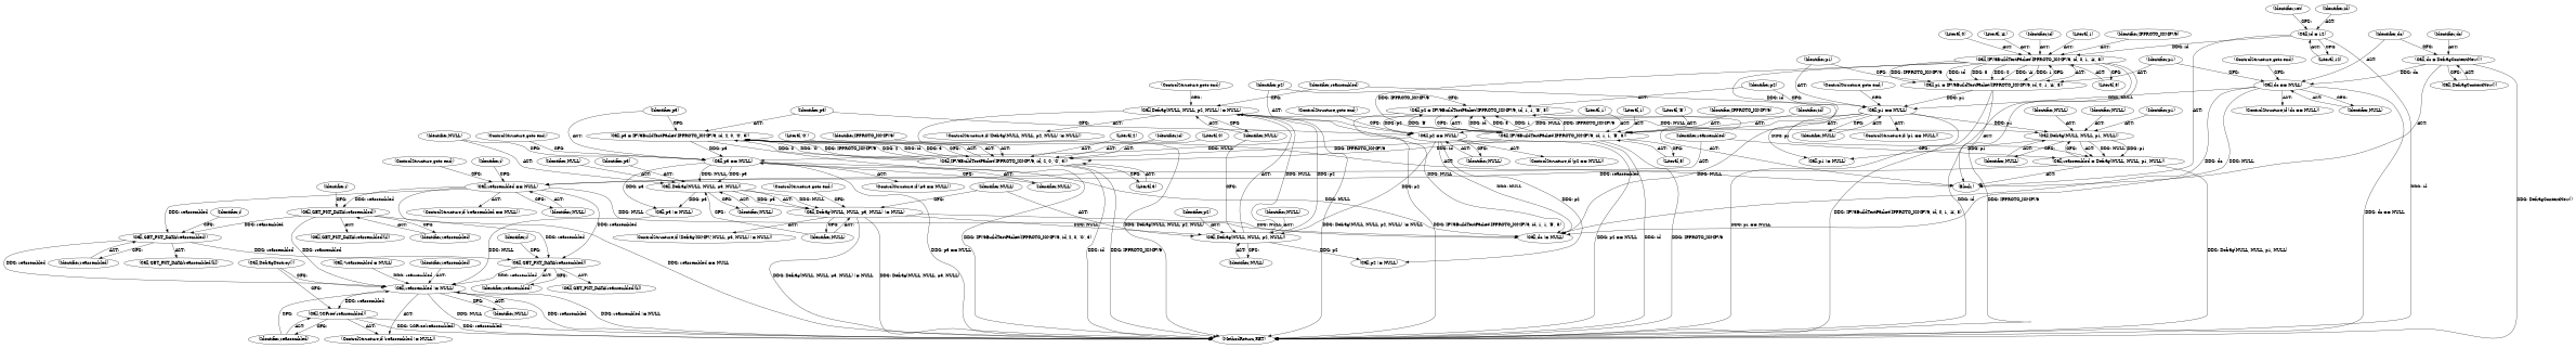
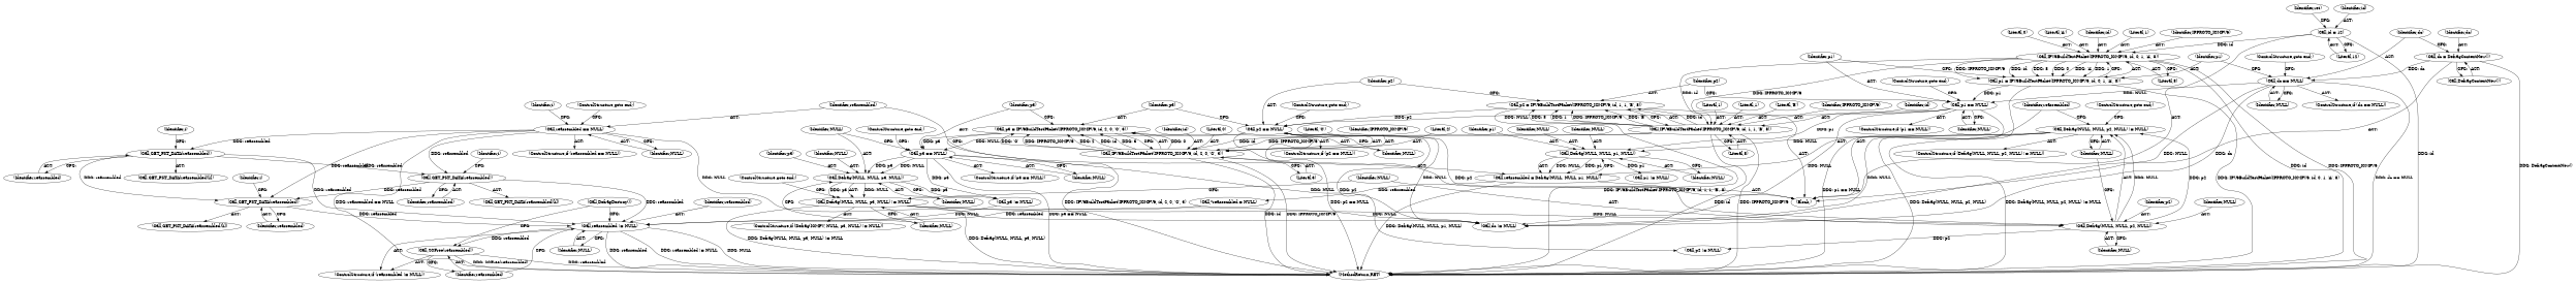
  digraph {
    n1 [label="(Call,GET_PKT_DATA(reassembled))"]
    n2 [label="(Call,reassembled != NULL)"]
    n3 [label="(Call,GET_PKT_DATA(reassembled)[i])"]
    n4 [label="(Identifier,reassembled)"]
    n5 [label="(MethodReturn,RET)"]
    n6 [label="(Call,SCFree(reassembled))"]
    n7 [label="(ControlStructure,if (reassembled != NULL))"]
    n8 [label="(Identifier,NULL)"]
    n9 [label="(Call,GET_PKT_DATA(reassembled))"]
    n10 [label="(Identifier,reassembled)"]
    n11 [label="(Call,GET_PKT_DATA(reassembled)[i])"]
    n12 [label="(Call,GET_PKT_DATA(reassembled))"]
    n13 [label="(Call,GET_PKT_DATA(reassembled)[i])"]
    n14 [label="(Identifier,reassembled)"]
    n15 [label="(Call,reassembled == NULL)"]
    n16 [label="(Call,dc != NULL)"]
    n17 [label="(ControlStructure,if (reassembled == NULL))"]
    n18 [label="(Identifier,NULL)"]
    n19 [label="(Call,reassembled = Defrag(NULL, NULL, p1, NULL))"]
    n20 [label="(Call,Defrag(NULL, NULL, p1, NULL))"]
    n21 [label="(Block,)"]
    n22 [label="(Call,p1 != NULL)"]
    n23 [label="(Identifier,NULL)"]
    n24 [label="(Call,Defrag(NULL, NULL, p2, NULL) != NULL)"]
    n25 [label="(Identifier,NULL)"]
    n26 [label="(ControlStructure,if (Defrag(NULL, NULL, p2, NULL) != NULL))"]
    n27 [label="(Call,Defrag(NULL, NULL, p2, NULL))"]
    n28 [label="(Identifier,NULL)"]
    n29 [label="(Call,p2 != NULL)"]
    n30 [label="(Call,Defrag(NULL, NULL, p3, NULL) != NULL)"]
    n31 [label="(Identifier,NULL)"]
    n32 [label="(ControlStructure,if (Defrag(ICMPV, NULL, p3, NULL) != NULL))"]
    n33 [label="(Call,Defrag(NULL, NULL, p3, NULL))"]
    n34 [label="(Identifier,NULL)"]
    n35 [label="(Call,p3 != NULL)"]
    n36 [label="(Call,p3 == NULL)"]
    n37 [label="(ControlStructure,if (p3 == NULL))"]
    n38 [label="(Identifier,NULL)"]
    n39 [label="(Call,p3 = IPV6BuildTestPacket(IPPROTO_ICMPV6, id, 2, 0, 'C', 3))"]
    n40 [label="(Call,IPV6BuildTestPacket(IPPROTO_ICMPV6, id, 2, 0, 'C', 3))"]
    n41 [label="(Literal,3)"]
    n42 [label="(Call,IPV6BuildTestPacket(IPPROTO_ICMPV6, id, 1, 1, 'B', 8))"]
    n43 [label="(Call,p2 = IPV6BuildTestPacket(IPPROTO_ICMPV6, id, 1, 1, 'B', 8))"]
    n44 [label="(Literal,8)"]
    n45 [label="(Call,p2 == NULL)"]
    n46 [label="(Call,IPV6BuildTestPacket(IPPROTO_ICMPV6, id, 0, 1, 'A', 8))"]
    n47 [label="(Call,p1 = IPV6BuildTestPacket(IPPROTO_ICMPV6, id, 0, 1, 'A', 8))"]
    n48 [label="(Literal,8)"]
    n49 [label="(Call,p1 == NULL)"]
    n50 [label="(Call,id = 12)"]
    n51 [label="(Literal,12)"]
    n52 [label="(Identifier,NULL)"]
    n53 [label="(ControlStructure,if (p2 == NULL))"]
    n54 [label="(ControlStructure,if (p1 == NULL))"]
    n55 [label="(Identifier,NULL)"]
    n56 [label="(Call,dc == NULL)"]
    n57 [label="(ControlStructure,if (dc == NULL))"]
    n58 [label="(Identifier,NULL)"]
    n59 [label="(Call,dc = DefragContextNew())"]
    n60 [label="(Call,DefragContextNew())"]
    n61 [label="(Identifier,reassembled)"]
    n62 [label="(Identifier,p1)"]
    n63 [label="(Identifier,p3)"]
    n64 [label="(Literal,1)"]
    n65 [label="(Literal,1)"]
    n66 [label="(Identifier,NULL)"]
    n67 [label="(ControlStructure,goto end;)"]
    n68 [label="(Identifier,p2)"]
    n69 [label="(Identifier,reassembled)"]
    n70 [label="(ControlStructure,goto end;)"]
    n71 [label="(Identifier,NULL)"]
    n72 [label="(Literal,'C')"]
    n73 [label="(Identifier,reassembled)"]
    n74 [label="(Identifier,ret)"]
    n75 [label="(Identifier,NULL)"]
    n76 [label="(Identifier,IPPROTO_ICMPV6)"]
    n77 [label="(Literal,1)"]
    n78 [label="(Identifier,i)"]
    n79 [label="(Identifier,IPPROTO_ICMPV6)"]
    n80 [label="(Identifier,i)"]
    n81 [label="(ControlStructure,goto end;)"]
    n82 [label="(Identifier,p3)"]
    n83 [label="(Call,*reassembled = NULL)"]
    n84 [label="(ControlStructure,goto end;)"]
    n85 [label="(Literal,'B')"]
    n86 [label="(Identifier,p1)"]
    n87 [label="(Identifier,IPPROTO_ICMPV6)"]
    n88 [label="(Identifier,dc)"]
    n89 [label="(Identifier,NULL)"]
    n90 [label="(Identifier,p1)"]
    n91 [label="(Identifier,i)"]
    n92 [label="(Identifier,id)"]
    n93 [label="(Literal,2)"]
    n94 [label="(ControlStructure,goto end;)"]
    n95 [label="(Identifier,NULL)"]
    n96 [label="(Identifier,id)"]
    n97 [label="(ControlStructure,goto end;)"]
    n98 [label="(Identifier,p3)"]
    n99 [label="(Literal,0)"]
    n100 [label="(Literal,'A')"]
    n101 [label="(Identifier,dc)"]
    n102 [label="(ControlStructure,goto end;)"]
    n103 [label="(Identifier,i)"]
    n104 [label="(Identifier,reassembled)"]
    n105 [label="(Identifier,id)"]
    n106 [label="(Identifier,id)"]
    n107 [label="(Identifier,NULL)"]
    n108 [label="(Literal,0)"]
    n109 [label="(Identifier,p2)"]
    n110 [label="(Call,DefragDestroy())"]
    n111 [label="(Identifier,p2)"]
    n1 -> n2 [label="DDG: reassembled"]
    n1 -> n3 [label="AST: "]
    n1 -> n4 [label="CFG: "]
    n2 -> n5 [label="DDG: reassembled != NULL"]
    n2 -> n5 [label="DDG: NULL"]
    n2 -> n5 [label="DDG: reassembled"]
    n2 -> n6 [label="DDG: reassembled"]
    n2 -> n7 [label="AST: "]
    n2 -> n8 [label="CFG: "]
    n4 -> n1 [label="AST: "]
    n6 -> n5 [label="DDG: reassembled"]
    n6 -> n5 [label="DDG: SCFree(reassembled)"]
    n6 -> n7 [label="AST: "]
    n6 -> n61 [label="CFG: "]
    n8 -> n2 [label="AST: "]
    n9 -> n1 [label="DDG: reassembled"]
    n9 -> n2 [label="DDG: reassembled"]
    n9 -> n10 [label="CFG: "]
    n9 -> n11 [label="AST: "]
    n10 -> n9 [label="AST: "]
    n12 -> n1 [label="DDG: reassembled"]
    n12 -> n2 [label="DDG: reassembled"]
    n12 -> n9 [label="DDG: reassembled"]
    n12 -> n13 [label="AST: "]
    n12 -> n14 [label="CFG: "]
    n14 -> n12 [label="AST: "]
    n15 -> n1 [label="DDG: reassembled"]
    n15 -> n5 [label="DDG: reassembled == NULL"]
    n15 -> n9 [label="DDG: reassembled"]
    n15 -> n12 [label="DDG: reassembled"]
    n15 -> n16 [label="DDG: NULL"]
    n15 -> n17 [label="AST: "]
    n15 -> n18 [label="CFG: "]
    n18 -> n15 [label="AST: "]
    n19 -> n5 [label="DDG: Defrag(NULL, NULL, p1, NULL)"]
-   n19 -> n15 [label="DDG: reassembled"]
+   n19 -> n83 [label="DDG: reassembled"]
    n19 -> n20 [label="CFG: "]
    n19 -> n21 [label="AST: "]
    n20 -> n19 [label="AST: "]
    n20 -> n19 [label="DDG: NULL"]
    n20 -> n19 [label="DDG: p1"]
    n20 -> n22 [label="DDG: p1"]
    n20 -> n23 [label="CFG: "]
    n23 -> n20 [label="AST: "]
    n24 -> n5 [label="DDG: Defrag(NULL, NULL, p2, NULL)"]
    n24 -> n5 [label="DDG: Defrag(NULL, NULL, p2, NULL) != NULL"]
    n24 -> n16 [label="DDG: NULL"]
    n24 -> n20 [label="DDG: NULL"]
    n24 -> n25 [label="CFG: "]
    n24 -> n26 [label="AST: "]
    n25 -> n24 [label="AST: "]
    n25 -> n27 [label="CFG: "]
    n27 -> n24 [label="AST: "]
    n27 -> n24 [label="DDG: NULL"]
    n27 -> n24 [label="DDG: p2"]
    n27 -> n28 [label="CFG: "]
    n27 -> n29 [label="DDG: p2"]
    n28 -> n27 [label="AST: "]
    n30 -> n5 [label="DDG: Defrag(NULL, NULL, p3, NULL)"]
    n30 -> n5 [label="DDG: Defrag(NULL, NULL, p3, NULL) != NULL"]
    n30 -> n16 [label="DDG: NULL"]
    n30 -> n27 [label="DDG: NULL"]
    n30 -> n31 [label="CFG: "]
    n30 -> n32 [label="AST: "]
    n31 -> n30 [label="AST: "]
    n31 -> n33 [label="CFG: "]
    n33 -> n30 [label="AST: "]
    n33 -> n30 [label="DDG: NULL"]
    n33 -> n30 [label="DDG: p3"]
    n33 -> n34 [label="CFG: "]
    n33 -> n35 [label="DDG: p3"]
    n34 -> n33 [label="AST: "]
    n35 -> n2 [label="DDG: NULL"]
    n36 -> n5 [label="DDG: p3 == NULL"]
    n36 -> n16 [label="DDG: NULL"]
    n36 -> n33 [label="DDG: NULL"]
    n36 -> n33 [label="DDG: p3"]
    n36 -> n35 [label="DDG: p3"]
    n36 -> n37 [label="AST: "]
    n36 -> n38 [label="CFG: "]
    n38 -> n36 [label="AST: "]
    n39 -> n5 [label="DDG: IPV6BuildTestPacket(IPPROTO_ICMPV6, id, 2, 0, 'C', 3)"]
    n39 -> n21 [label="AST: "]
    n39 -> n36 [label="DDG: p3"]
    n39 -> n40 [label="CFG: "]
    n40 -> n5 [label="DDG: id"]
    n40 -> n5 [label="DDG: IPPROTO_ICMPV6"]
    n40 -> n39 [label="AST: "]
    n40 -> n39 [label="DDG: 0"]
    n40 -> n39 [label="DDG: 'C'"]
    n40 -> n39 [label="DDG: IPPROTO_ICMPV6"]
    n40 -> n39 [label="DDG: 2"]
    n40 -> n39 [label="DDG: id"]
    n40 -> n39 [label="DDG: 3"]
    n40 -> n41 [label="CFG: "]
    n41 -> n40 [label="AST: "]
    n42 -> n5 [label="DDG: id"]
    n42 -> n5 [label="DDG: IPPROTO_ICMPV6"]
    n42 -> n40 [label="DDG: IPPROTO_ICMPV6"]
    n42 -> n40 [label="DDG: id"]
    n42 -> n43 [label="AST: "]
    n42 -> n43 [label="DDG: id"]
    n42 -> n43 [label="DDG: 8"]
    n42 -> n43 [label="DDG: 1"]
    n42 -> n43 [label="DDG: IPPROTO_ICMPV6"]
    n42 -> n43 [label="DDG: 'B'"]
    n42 -> n44 [label="CFG: "]
    n43 -> n5 [label="DDG: IPV6BuildTestPacket(IPPROTO_ICMPV6, id, 1, 1, 'B', 8)"]
    n43 -> n21 [label="AST: "]
    n43 -> n42 [label="CFG: "]
    n43 -> n45 [label="DDG: p2"]
    n44 -> n42 [label="AST: "]
    n45 -> n5 [label="DDG: p2 == NULL"]
    n45 -> n16 [label="DDG: NULL"]
    n45 -> n27 [label="DDG: p2"]
    n45 -> n29 [label="DDG: p2"]
    n45 -> n36 [label="DDG: NULL"]
    n45 -> n52 [label="CFG: "]
    n45 -> n53 [label="AST: "]
    n46 -> n5 [label="DDG: id"]
    n46 -> n5 [label="DDG: IPPROTO_ICMPV6"]
    n46 -> n42 [label="DDG: IPPROTO_ICMPV6"]
    n46 -> n42 [label="DDG: id"]
    n46 -> n47 [label="AST: "]
    n46 -> n47 [label="DDG: IPPROTO_ICMPV6"]
    n46 -> n47 [label="DDG: id"]
    n46 -> n47 [label="DDG: 8"]
    n46 -> n47 [label="DDG: 0"]
    n46 -> n47 [label="DDG: 'A'"]
    n46 -> n47 [label="DDG: 1"]
    n46 -> n48 [label="CFG: "]
    n47 -> n5 [label="DDG: IPV6BuildTestPacket(IPPROTO_ICMPV6, id, 0, 1, 'A', 8)"]
    n47 -> n21 [label="AST: "]
    n47 -> n46 [label="CFG: "]
    n47 -> n49 [label="DDG: p1"]
    n48 -> n46 [label="AST: "]
    n49 -> n5 [label="DDG: p1 == NULL"]
    n49 -> n16 [label="DDG: NULL"]
    n49 -> n20 [label="DDG: p1"]
-   n49 -> n22 [label="DDG: p1"]
    n49 -> n45 [label="DDG: NULL"]
    n49 -> n54 [label="AST: "]
    n49 -> n55 [label="CFG: "]
    n50 -> n5 [label="DDG: id"]
    n50 -> n21 [label="AST: "]
    n50 -> n46 [label="DDG: id"]
    n50 -> n51 [label="CFG: "]
    n51 -> n50 [label="AST: "]
    n52 -> n45 [label="AST: "]
    n55 -> n49 [label="AST: "]
    n56 -> n5 [label="DDG: dc == NULL"]
    n56 -> n16 [label="DDG: dc"]
    n56 -> n16 [label="DDG: NULL"]
    n56 -> n49 [label="DDG: NULL"]
    n56 -> n57 [label="AST: "]
    n56 -> n58 [label="CFG: "]
    n58 -> n56 [label="AST: "]
    n59 -> n5 [label="DDG: DefragContextNew()"]
    n59 -> n21 [label="AST: "]
    n59 -> n56 [label="DDG: dc"]
    n59 -> n60 [label="CFG: "]
    n60 -> n59 [label="AST: "]
    n61 -> n2 [label="CFG: "]
    n61 -> n6 [label="AST: "]
    n62 -> n47 [label="AST: "]
    n62 -> n56 [label="CFG: "]
    n63 -> n36 [label="AST: "]
    n63 -> n39 [label="CFG: "]
    n64 -> n46 [label="AST: "]
    n65 -> n42 [label="AST: "]
    n66 -> n33 [label="AST: "]
    n67 -> n30 [label="CFG: "]
    n68 -> n43 [label="AST: "]
    n68 -> n49 [label="CFG: "]
    n69 -> n15 [label="AST: "]
    n69 -> n19 [label="CFG: "]
    n70 -> n15 [label="CFG: "]
    n71 -> n20 [label="AST: "]
    n72 -> n40 [label="AST: "]
    n73 -> n19 [label="AST: "]
    n73 -> n24 [label="CFG: "]
    n74 -> n50 [label="CFG: "]
    n75 -> n33 [label="AST: "]
    n75 -> n36 [label="CFG: "]
    n76 -> n40 [label="AST: "]
    n77 -> n42 [label="AST: "]
    n78 -> n1 [label="CFG: "]
    n79 -> n46 [label="AST: "]
    n80 -> n9 [label="CFG: "]
    n81 -> n49 [label="CFG: "]
    n82 -> n39 [label="AST: "]
    n82 -> n45 [label="CFG: "]
    n83 -> n2 [label="DDG: reassembled"]
    n84 -> n36 [label="CFG: "]
    n85 -> n42 [label="AST: "]
    n86 -> n20 [label="AST: "]
    n87 -> n42 [label="AST: "]
    n88 -> n59 [label="AST: "]
    n89 -> n27 [label="AST: "]
    n90 -> n47 [label="CFG: "]
    n90 -> n49 [label="AST: "]
    n91 -> n15 [label="CFG: "]
    n92 -> n42 [label="AST: "]
    n93 -> n40 [label="AST: "]
    n94 -> n56 [label="CFG: "]
    n95 -> n20 [label="AST: "]
    n96 -> n50 [label="AST: "]
    n97 -> n45 [label="CFG: "]
    n98 -> n33 [label="AST: "]
    n99 -> n46 [label="AST: "]
    n100 -> n46 [label="AST: "]
    n101 -> n56 [label="AST: "]
    n101 -> n59 [label="CFG: "]
    n102 -> n24 [label="CFG: "]
    n103 -> n12 [label="CFG: "]
    n104 -> n2 [label="AST: "]
    n105 -> n40 [label="AST: "]
    n106 -> n46 [label="AST: "]
    n107 -> n27 [label="AST: "]
    n107 -> n30 [label="CFG: "]
    n108 -> n40 [label="AST: "]
    n109 -> n43 [label="CFG: "]
    n109 -> n45 [label="AST: "]
    n110 -> n2 [label="CFG: "]
    n110 -> n6 [label="CFG: "]
    n111 -> n27 [label="AST: "]
  }
